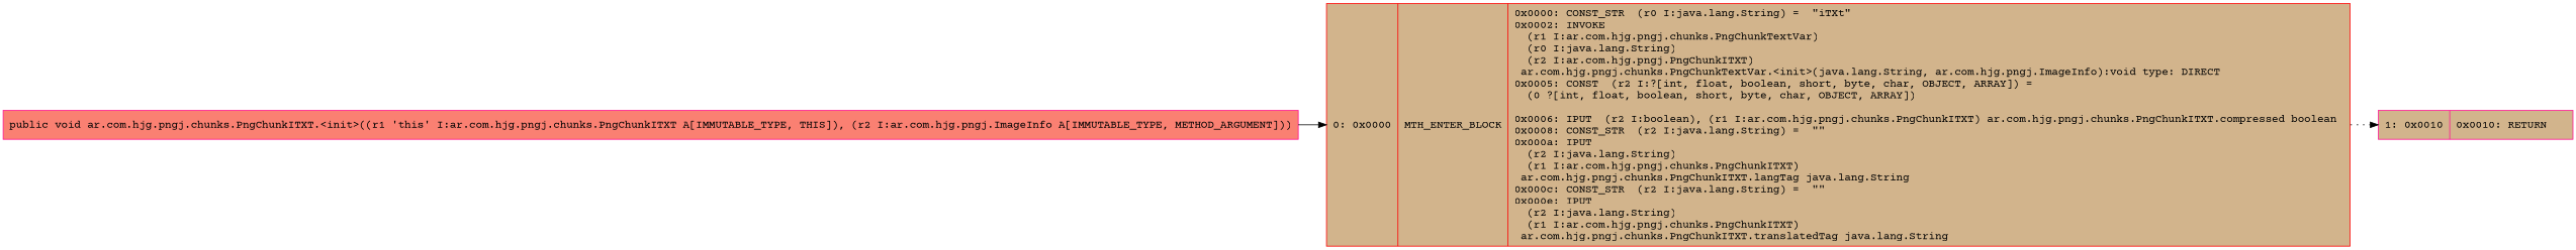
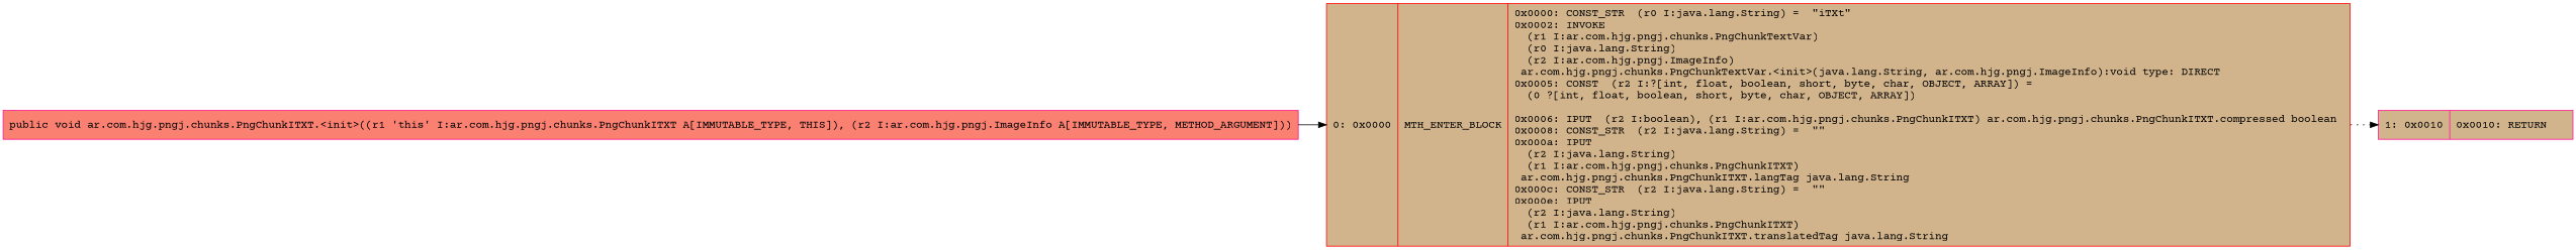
  digraph {
    rankdir=LR
    fontname="Courier Prime"
    node [shape=record style=filled fillcolor=tan color=deeppink fontname="Courier Prime"]
    edge [fontname="Courier Prime"]
-   n1 [label="{0\:\ 0x0000|MTH_ENTER_BLOCK\l|0x0000: CONST_STR  (r0 I:java.lang.String) =  \"iTXt\" \l0x0002: INVOKE  \l  (r1 I:ar.com.hjg.pngj.chunks.PngChunkTextVar)\l  (r0 I:java.lang.String)\l  (r2 I:ar.com.hjg.pngj.PngChunkITXT)\l ar.com.hjg.pngj.chunks.PngChunkTextVar.\<init\>(java.lang.String, ar.com.hjg.pngj.ImageInfo):void type: DIRECT \l0x0005: CONST  (r2 I:?[int, float, boolean, short, byte, char, OBJECT, ARRAY]) = \l  (0 ?[int, float, boolean, short, byte, char, OBJECT, ARRAY])\l \l0x0006: IPUT  (r2 I:boolean), (r1 I:ar.com.hjg.pngj.chunks.PngChunkITXT) ar.com.hjg.pngj.chunks.PngChunkITXT.compressed boolean \l0x0008: CONST_STR  (r2 I:java.lang.String) =  \"\" \l0x000a: IPUT  \l  (r2 I:java.lang.String)\l  (r1 I:ar.com.hjg.pngj.chunks.PngChunkITXT)\l ar.com.hjg.pngj.chunks.PngChunkITXT.langTag java.lang.String \l0x000c: CONST_STR  (r2 I:java.lang.String) =  \"\" \l0x000e: IPUT  \l  (r2 I:java.lang.String)\l  (r1 I:ar.com.hjg.pngj.chunks.PngChunkITXT)\l ar.com.hjg.pngj.chunks.PngChunkITXT.translatedTag java.lang.String \l}" color=red]
+   n1 [label="{0\:\ 0x0000|MTH_ENTER_BLOCK\l|0x0000: CONST_STR  (r0 I:java.lang.String) =  \"iTXt\" \l0x0002: INVOKE  \l  (r1 I:ar.com.hjg.pngj.chunks.PngChunkTextVar)\l  (r0 I:java.lang.String)\l  (r2 I:ar.com.hjg.pngj.ImageInfo)\l ar.com.hjg.pngj.chunks.PngChunkTextVar.\<init\>(java.lang.String, ar.com.hjg.pngj.ImageInfo):void type: DIRECT \l0x0005: CONST  (r2 I:?[int, float, boolean, short, byte, char, OBJECT, ARRAY]) = \l  (0 ?[int, float, boolean, short, byte, char, OBJECT, ARRAY])\l \l0x0006: IPUT  (r2 I:boolean), (r1 I:ar.com.hjg.pngj.chunks.PngChunkITXT) ar.com.hjg.pngj.chunks.PngChunkITXT.compressed boolean \l0x0008: CONST_STR  (r2 I:java.lang.String) =  \"\" \l0x000a: IPUT  \l  (r2 I:java.lang.String)\l  (r1 I:ar.com.hjg.pngj.chunks.PngChunkITXT)\l ar.com.hjg.pngj.chunks.PngChunkITXT.langTag java.lang.String \l0x000c: CONST_STR  (r2 I:java.lang.String) =  \"\" \l0x000e: IPUT  \l  (r2 I:java.lang.String)\l  (r1 I:ar.com.hjg.pngj.chunks.PngChunkITXT)\l ar.com.hjg.pngj.chunks.PngChunkITXT.translatedTag java.lang.String \l}" color=red]
    n2 [label="{1\:\ 0x0010|0x0010: RETURN   \l}"]
    n3 [label="{public void ar.com.hjg.pngj.chunks.PngChunkITXT.\<init\>((r1 'this' I:ar.com.hjg.pngj.chunks.PngChunkITXT A[IMMUTABLE_TYPE, THIS]), (r2 I:ar.com.hjg.pngj.ImageInfo A[IMMUTABLE_TYPE, METHOD_ARGUMENT])) }" fillcolor=salmon]
    n1 -> n2 [style=dotted]
    n3 -> n1 [style=solid]
  }
